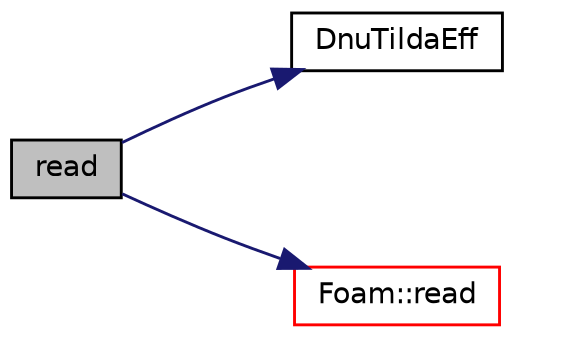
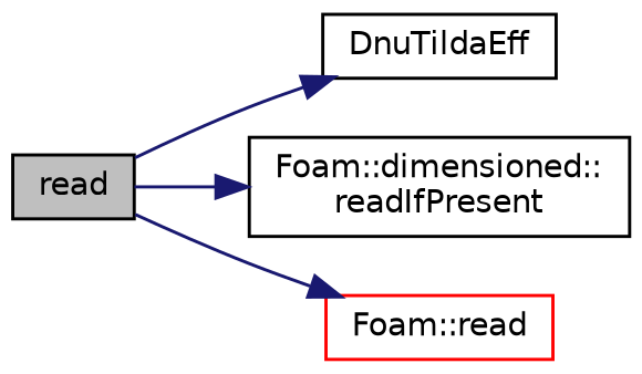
  digraph {
    rankdir=LR
    node [color=black fontname=Helvetica fontsize=10 shape=record]
    edge [color=midnightblue fontname=Helvetica fontsize=10 labelfontname=Helvetica labelfontsize=10 style=solid]
    n1 [fillcolor=grey75 fontcolor=black height=0.2 label=read style=filled width=0.4]
    n2 [height=0.2 label=DnuTildaEff width=0.4]
+   n3 [height=0.2 label="Foam::dimensioned::\lreadIfPresent" width=0.4]
    n4 [color=red height=0.2 label="Foam::read" width=0.4]
    n1 -> n2
+   n1 -> n3
    n1 -> n4
  }
